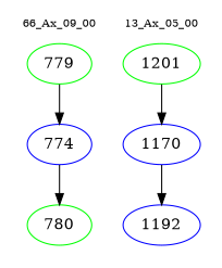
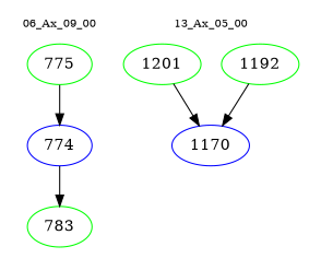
  digraph {
    fontname="DejaVu Serif"
    node [color=green fontname="DejaVu Serif"]
    edge [color=black fontname="DejaVu Serif"]
-   n1 [label=779]
+   n1 [label=775]
    n2 [color=blue label=774]
-   n3 [label=780]
-   n4 [color=blue label=1192]
+   n3 [label=783]
+   n4 [label=1192]
    n5 [color=blue label=1170]
    n6 [label=1201]
    subgraph cluster_1 {
      color=white
      fontsize=10
-     label="66_Ax_09_00"
+     label="06_Ax_09_00"
      n1
      n2
      n3
    }
    subgraph cluster_2 {
      color=white
      fontsize=10
      label="13_Ax_05_00"
      n4
      n5
      n6
    }
    n1 -> n2
    n2 -> n3
-   n5 -> n4
+   n4 -> n5
    n6 -> n5
  }
